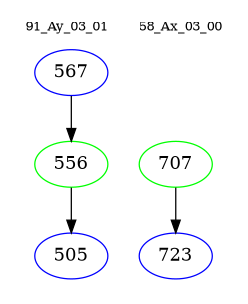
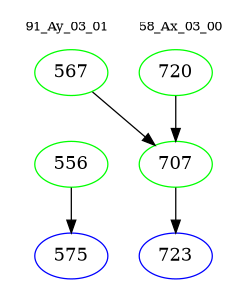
  digraph {
    node [color=green]
    edge [color=black]
-   n1 [color=blue label=567]
+   n1 [label=567]
    n2 [label=556]
-   n3 [color=blue label=505]
+   n3 [color=blue label=575]
+   n4 [label=720]
    n5 [label=707]
    n6 [color=blue label=723]
    subgraph cluster_1 {
      color=white
      fontsize=10
      label="91_Ay_03_01"
      n1
      n2
      n3
    }
    subgraph cluster_2 {
      color=white
      fontsize=10
      label="58_Ax_03_00"
+     n4
      n5
      n6
    }
-   n1 -> n2
+   n1 -> n5
    n2 -> n3
+   n4 -> n5
    n5 -> n6
  }
